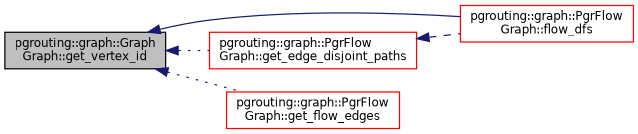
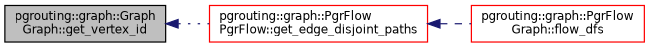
  digraph {
    rankdir=LR
    node [color=red fillcolor=white fontname=Helvetica fontsize=10 shape=record style=filled]
    edge [color=midnightblue dir=back fontname=Helvetica fontsize=10 labelfontname=Helvetica labelfontsize=10 style=dotted]
    n1 [color=black fillcolor=grey75 fontcolor=black height=0.2 label="pgrouting::graph::Graph\lGraph::get_vertex_id" width=0.4]
    n2 [height=0.2 label="pgrouting::graph::PgrFlow\lGraph::flow_dfs" width=0.4]
-   n3 [height=0.2 label="pgrouting::graph::PgrFlow\lGraph::get_edge_disjoint_paths" width=0.4]
-   n4 [height=0.2 label="pgrouting::graph::PgrFlow\lGraph::get_flow_edges" width=0.4]
-   n1 -> n2 [style=solid]
+   n3 [height=0.2 label="pgrouting::graph::PgrFlow\lPgrFlow::get_edge_disjoint_paths" width=0.4]
    n1 -> n3
-   n1 -> n4
    n3 -> n2 [style=dashed]
  }
